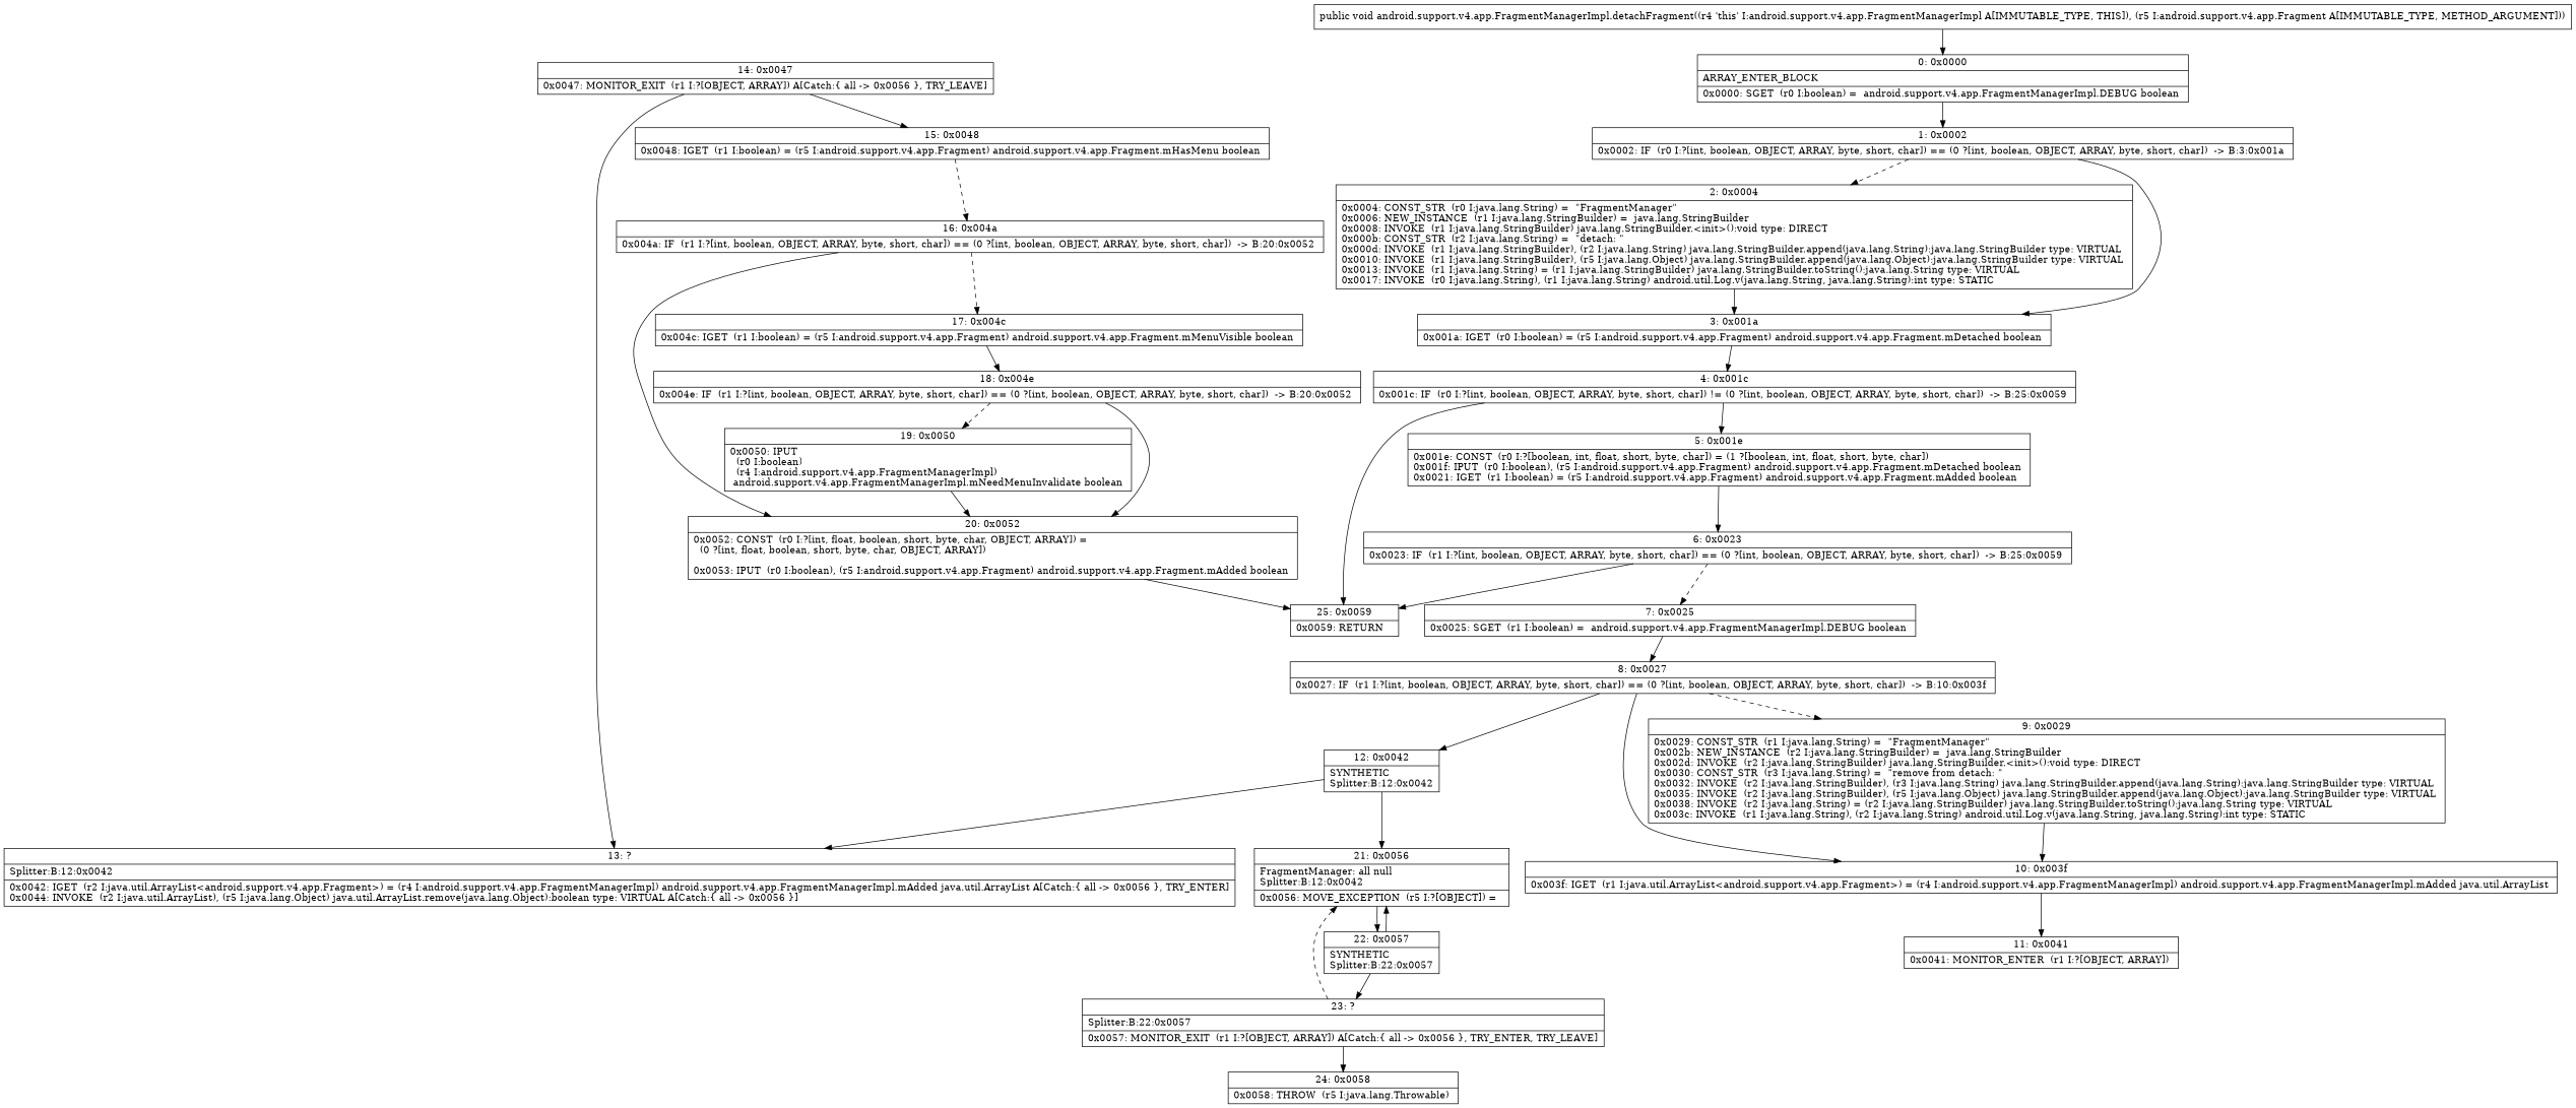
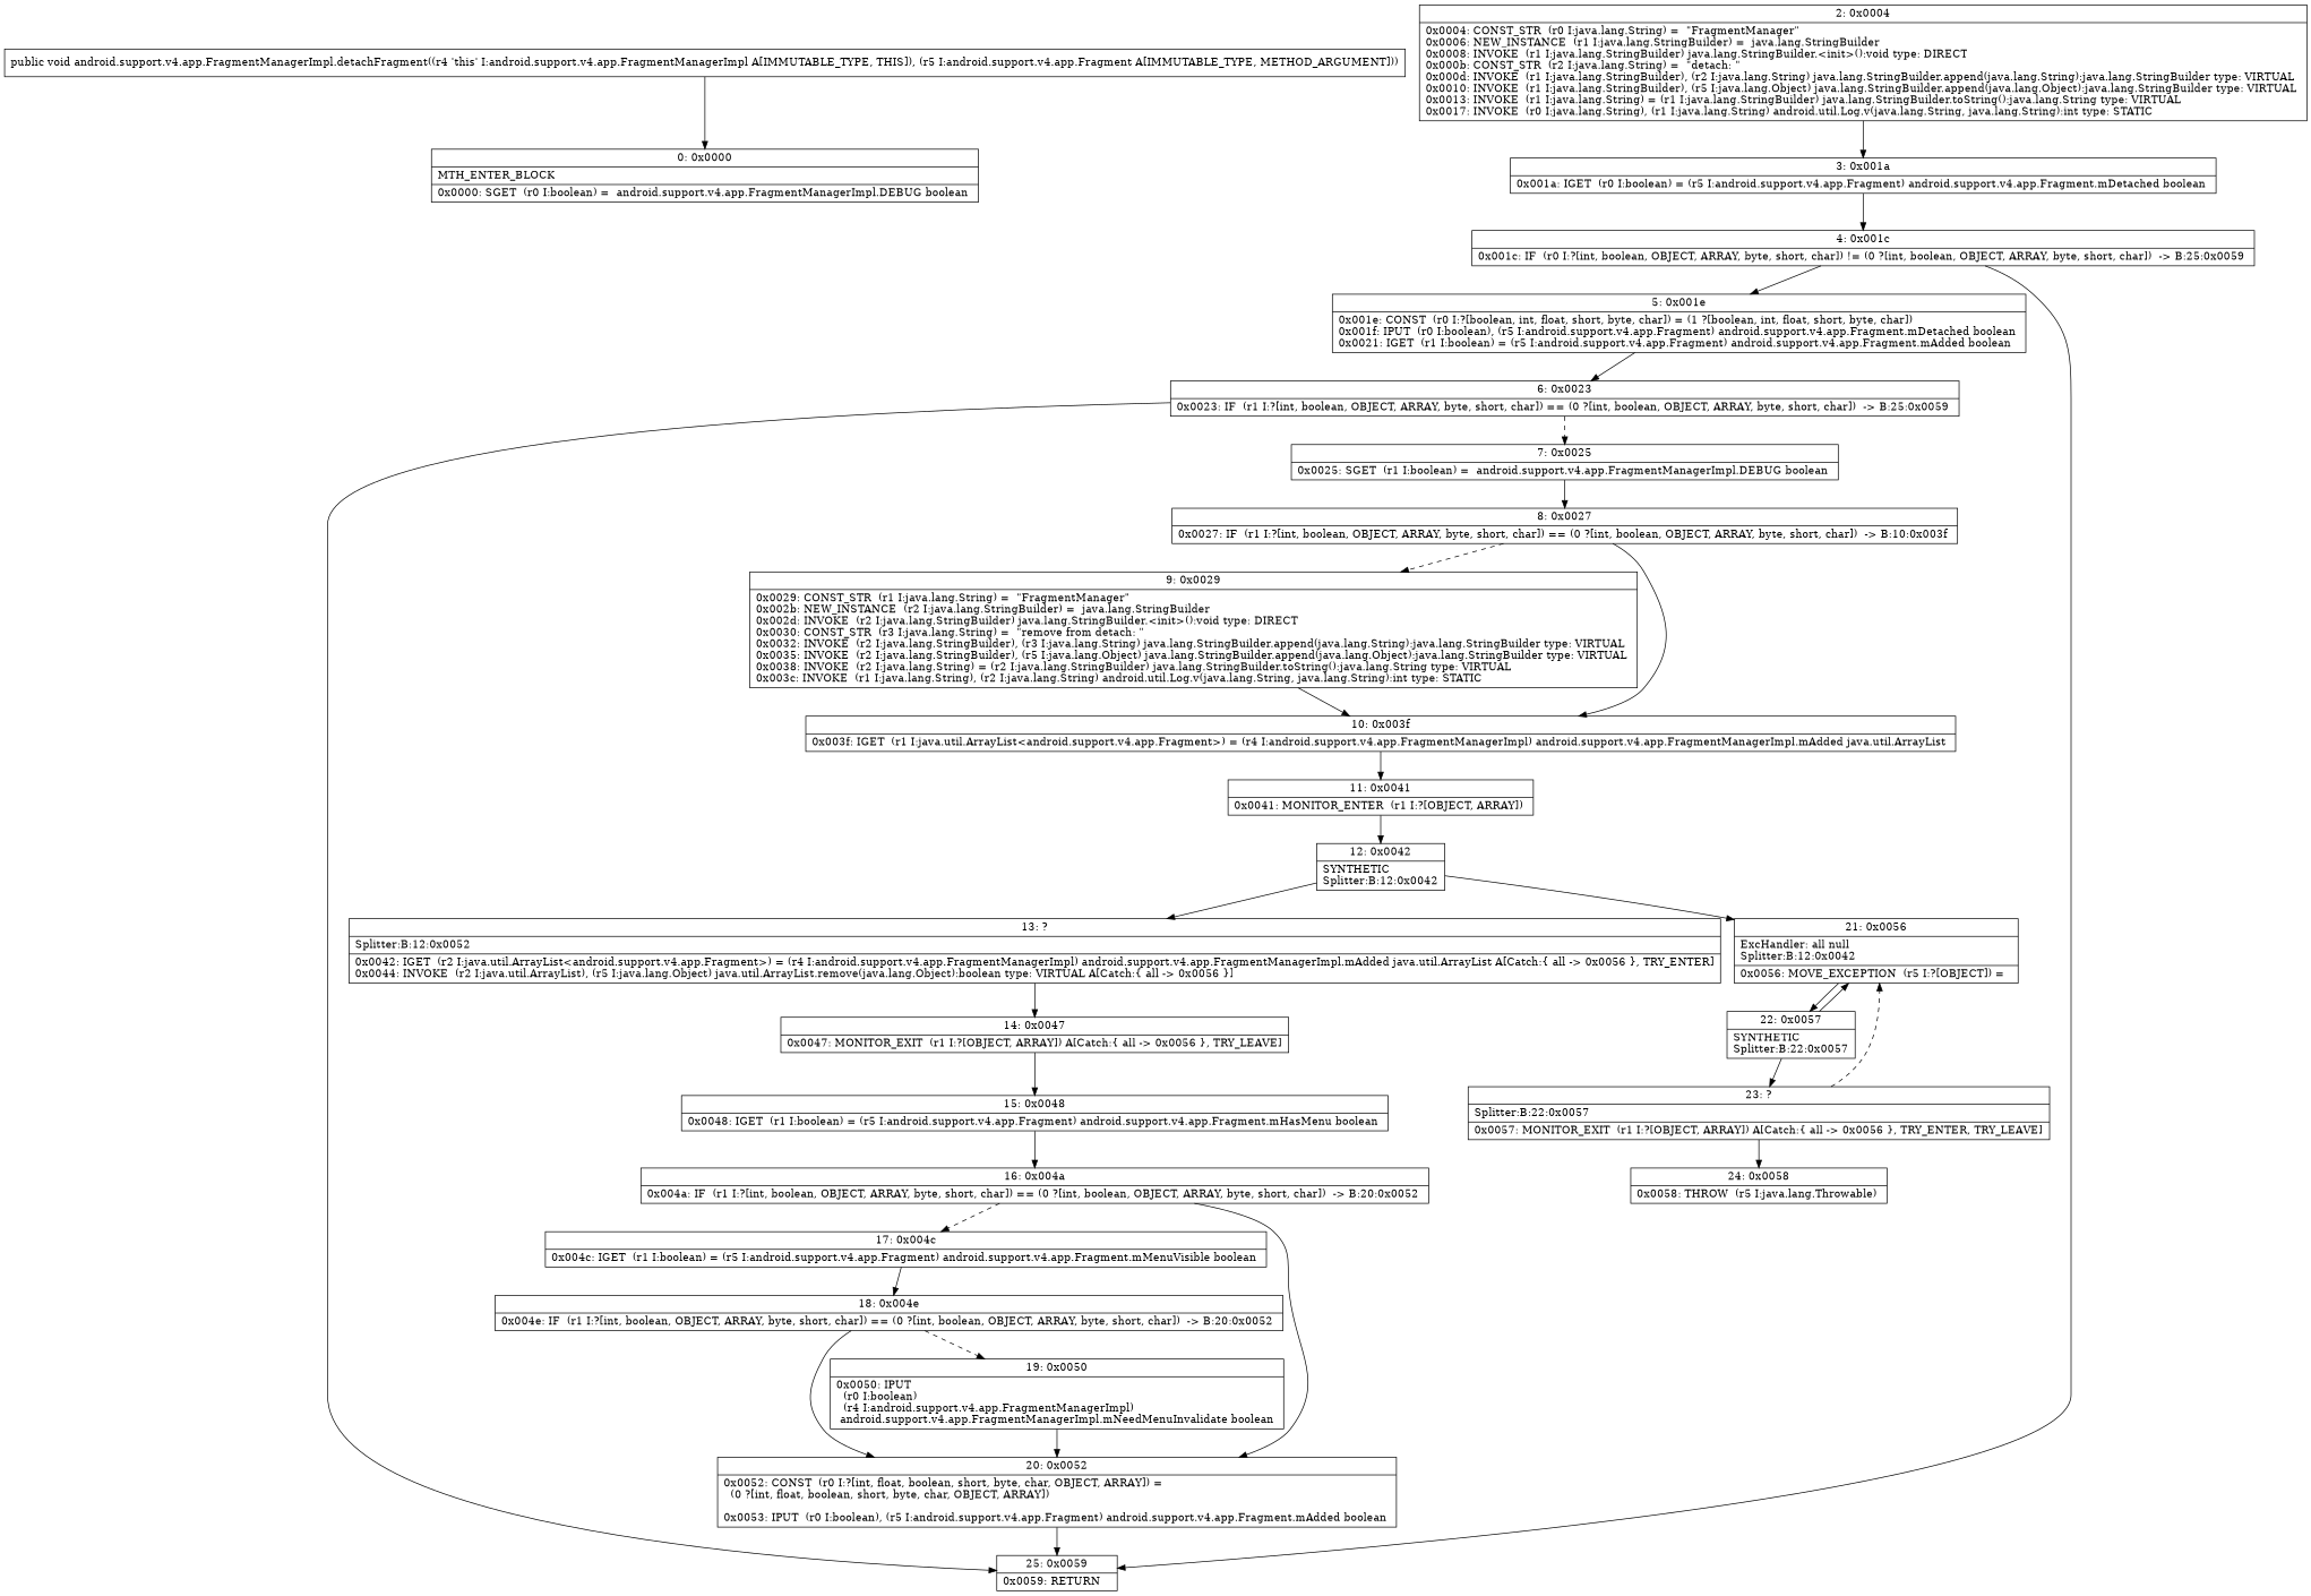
  digraph {
    node [shape=record]
-   n1 [label="{0\:\ 0x0000|ARRAY_ENTER_BLOCK\l|0x0000: SGET  (r0 I:boolean) =  android.support.v4.app.FragmentManagerImpl.DEBUG boolean \l}"]
-   n2 [label="{1\:\ 0x0002|0x0002: IF  (r0 I:?[int, boolean, OBJECT, ARRAY, byte, short, char]) == (0 ?[int, boolean, OBJECT, ARRAY, byte, short, char])  \-\> B:3:0x001a \l}"]
+   n1 [label="{0\:\ 0x0000|MTH_ENTER_BLOCK\l|0x0000: SGET  (r0 I:boolean) =  android.support.v4.app.FragmentManagerImpl.DEBUG boolean \l}"]
    n3 [label="{2\:\ 0x0004|0x0004: CONST_STR  (r0 I:java.lang.String) =  \"FragmentManager\" \l0x0006: NEW_INSTANCE  (r1 I:java.lang.StringBuilder) =  java.lang.StringBuilder \l0x0008: INVOKE  (r1 I:java.lang.StringBuilder) java.lang.StringBuilder.\<init\>():void type: DIRECT \l0x000b: CONST_STR  (r2 I:java.lang.String) =  \"detach: \" \l0x000d: INVOKE  (r1 I:java.lang.StringBuilder), (r2 I:java.lang.String) java.lang.StringBuilder.append(java.lang.String):java.lang.StringBuilder type: VIRTUAL \l0x0010: INVOKE  (r1 I:java.lang.StringBuilder), (r5 I:java.lang.Object) java.lang.StringBuilder.append(java.lang.Object):java.lang.StringBuilder type: VIRTUAL \l0x0013: INVOKE  (r1 I:java.lang.String) = (r1 I:java.lang.StringBuilder) java.lang.StringBuilder.toString():java.lang.String type: VIRTUAL \l0x0017: INVOKE  (r0 I:java.lang.String), (r1 I:java.lang.String) android.util.Log.v(java.lang.String, java.lang.String):int type: STATIC \l}"]
    n4 [label="{3\:\ 0x001a|0x001a: IGET  (r0 I:boolean) = (r5 I:android.support.v4.app.Fragment) android.support.v4.app.Fragment.mDetached boolean \l}"]
    n5 [label="{4\:\ 0x001c|0x001c: IF  (r0 I:?[int, boolean, OBJECT, ARRAY, byte, short, char]) != (0 ?[int, boolean, OBJECT, ARRAY, byte, short, char])  \-\> B:25:0x0059 \l}"]
    n6 [label="{5\:\ 0x001e|0x001e: CONST  (r0 I:?[boolean, int, float, short, byte, char]) = (1 ?[boolean, int, float, short, byte, char]) \l0x001f: IPUT  (r0 I:boolean), (r5 I:android.support.v4.app.Fragment) android.support.v4.app.Fragment.mDetached boolean \l0x0021: IGET  (r1 I:boolean) = (r5 I:android.support.v4.app.Fragment) android.support.v4.app.Fragment.mAdded boolean \l}"]
    n7 [label="{25\:\ 0x0059|0x0059: RETURN   \l}"]
    n8 [label="{6\:\ 0x0023|0x0023: IF  (r1 I:?[int, boolean, OBJECT, ARRAY, byte, short, char]) == (0 ?[int, boolean, OBJECT, ARRAY, byte, short, char])  \-\> B:25:0x0059 \l}"]
    n9 [label="{7\:\ 0x0025|0x0025: SGET  (r1 I:boolean) =  android.support.v4.app.FragmentManagerImpl.DEBUG boolean \l}"]
    n10 [label="{8\:\ 0x0027|0x0027: IF  (r1 I:?[int, boolean, OBJECT, ARRAY, byte, short, char]) == (0 ?[int, boolean, OBJECT, ARRAY, byte, short, char])  \-\> B:10:0x003f \l}"]
    n11 [label="{9\:\ 0x0029|0x0029: CONST_STR  (r1 I:java.lang.String) =  \"FragmentManager\" \l0x002b: NEW_INSTANCE  (r2 I:java.lang.StringBuilder) =  java.lang.StringBuilder \l0x002d: INVOKE  (r2 I:java.lang.StringBuilder) java.lang.StringBuilder.\<init\>():void type: DIRECT \l0x0030: CONST_STR  (r3 I:java.lang.String) =  \"remove from detach: \" \l0x0032: INVOKE  (r2 I:java.lang.StringBuilder), (r3 I:java.lang.String) java.lang.StringBuilder.append(java.lang.String):java.lang.StringBuilder type: VIRTUAL \l0x0035: INVOKE  (r2 I:java.lang.StringBuilder), (r5 I:java.lang.Object) java.lang.StringBuilder.append(java.lang.Object):java.lang.StringBuilder type: VIRTUAL \l0x0038: INVOKE  (r2 I:java.lang.String) = (r2 I:java.lang.StringBuilder) java.lang.StringBuilder.toString():java.lang.String type: VIRTUAL \l0x003c: INVOKE  (r1 I:java.lang.String), (r2 I:java.lang.String) android.util.Log.v(java.lang.String, java.lang.String):int type: STATIC \l}"]
    n12 [label="{10\:\ 0x003f|0x003f: IGET  (r1 I:java.util.ArrayList\<android.support.v4.app.Fragment\>) = (r4 I:android.support.v4.app.FragmentManagerImpl) android.support.v4.app.FragmentManagerImpl.mAdded java.util.ArrayList \l}"]
    n13 [label="{11\:\ 0x0041|0x0041: MONITOR_ENTER  (r1 I:?[OBJECT, ARRAY]) \l}"]
    n14 [label="{12\:\ 0x0042|SYNTHETIC\lSplitter:B:12:0x0042\l}"]
-   n15 [label="{13\:\ ?|Splitter:B:12:0x0042\l|0x0042: IGET  (r2 I:java.util.ArrayList\<android.support.v4.app.Fragment\>) = (r4 I:android.support.v4.app.FragmentManagerImpl) android.support.v4.app.FragmentManagerImpl.mAdded java.util.ArrayList A[Catch:\{ all \-\> 0x0056 \}, TRY_ENTER]\l0x0044: INVOKE  (r2 I:java.util.ArrayList), (r5 I:java.lang.Object) java.util.ArrayList.remove(java.lang.Object):boolean type: VIRTUAL A[Catch:\{ all \-\> 0x0056 \}]\l}"]
-   n16 [label="{21\:\ 0x0056|FragmentManager: all null\lSplitter:B:12:0x0042\l|0x0056: MOVE_EXCEPTION  (r5 I:?[OBJECT]) =  \l}"]
+   n15 [label="{13\:\ ?|Splitter:B:12:0x0052\l|0x0042: IGET  (r2 I:java.util.ArrayList\<android.support.v4.app.Fragment\>) = (r4 I:android.support.v4.app.FragmentManagerImpl) android.support.v4.app.FragmentManagerImpl.mAdded java.util.ArrayList A[Catch:\{ all \-\> 0x0056 \}, TRY_ENTER]\l0x0044: INVOKE  (r2 I:java.util.ArrayList), (r5 I:java.lang.Object) java.util.ArrayList.remove(java.lang.Object):boolean type: VIRTUAL A[Catch:\{ all \-\> 0x0056 \}]\l}"]
+   n16 [label="{21\:\ 0x0056|ExcHandler: all null\lSplitter:B:12:0x0042\l|0x0056: MOVE_EXCEPTION  (r5 I:?[OBJECT]) =  \l}"]
    n17 [label="{14\:\ 0x0047|0x0047: MONITOR_EXIT  (r1 I:?[OBJECT, ARRAY]) A[Catch:\{ all \-\> 0x0056 \}, TRY_LEAVE]\l}"]
    n18 [label="{22\:\ 0x0057|SYNTHETIC\lSplitter:B:22:0x0057\l}"]
    n19 [label="{15\:\ 0x0048|0x0048: IGET  (r1 I:boolean) = (r5 I:android.support.v4.app.Fragment) android.support.v4.app.Fragment.mHasMenu boolean \l}"]
    n20 [label="{16\:\ 0x004a|0x004a: IF  (r1 I:?[int, boolean, OBJECT, ARRAY, byte, short, char]) == (0 ?[int, boolean, OBJECT, ARRAY, byte, short, char])  \-\> B:20:0x0052 \l}"]
    n21 [label="{17\:\ 0x004c|0x004c: IGET  (r1 I:boolean) = (r5 I:android.support.v4.app.Fragment) android.support.v4.app.Fragment.mMenuVisible boolean \l}"]
    n22 [label="{20\:\ 0x0052|0x0052: CONST  (r0 I:?[int, float, boolean, short, byte, char, OBJECT, ARRAY]) = \l  (0 ?[int, float, boolean, short, byte, char, OBJECT, ARRAY])\l \l0x0053: IPUT  (r0 I:boolean), (r5 I:android.support.v4.app.Fragment) android.support.v4.app.Fragment.mAdded boolean \l}"]
    n23 [label="{18\:\ 0x004e|0x004e: IF  (r1 I:?[int, boolean, OBJECT, ARRAY, byte, short, char]) == (0 ?[int, boolean, OBJECT, ARRAY, byte, short, char])  \-\> B:20:0x0052 \l}"]
    n24 [label="{19\:\ 0x0050|0x0050: IPUT  \l  (r0 I:boolean)\l  (r4 I:android.support.v4.app.FragmentManagerImpl)\l android.support.v4.app.FragmentManagerImpl.mNeedMenuInvalidate boolean \l}"]
    n25 [label="{23\:\ ?|Splitter:B:22:0x0057\l|0x0057: MONITOR_EXIT  (r1 I:?[OBJECT, ARRAY]) A[Catch:\{ all \-\> 0x0056 \}, TRY_ENTER, TRY_LEAVE]\l}"]
    n26 [label="{24\:\ 0x0058|0x0058: THROW  (r5 I:java.lang.Throwable) \l}"]
    n27 [label="{public void android.support.v4.app.FragmentManagerImpl.detachFragment((r4 'this' I:android.support.v4.app.FragmentManagerImpl A[IMMUTABLE_TYPE, THIS]), (r5 I:android.support.v4.app.Fragment A[IMMUTABLE_TYPE, METHOD_ARGUMENT])) }"]
-   n1 -> n2
-   n2 -> n3 [style=dashed]
-   n2 -> n4
    n3 -> n4
    n4 -> n5
    n5 -> n6 [style=solid]
    n5 -> n7
    n6 -> n8
    n8 -> n7
    n8 -> n9 [style=dashed]
    n9 -> n10
    n10 -> n11 [style=dashed]
    n10 -> n12
    n11 -> n12
    n12 -> n13
-   n10 -> n14
+   n13 -> n14
    n14 -> n15
    n14 -> n16
-   n17 -> n15
+   n15 -> n17
    n16 -> n18
    n17 -> n19
    n18 -> n16
    n18 -> n25
-   n19 -> n20 [style=dashed]
+   n19 -> n20
    n20 -> n21 [style=dashed]
    n20 -> n22
    n21 -> n23
    n22 -> n7
    n23 -> n22
    n23 -> n24 [style=dashed]
    n24 -> n22
    n25 -> n16 [style=dashed]
    n25 -> n26
    n27 -> n1
  }
